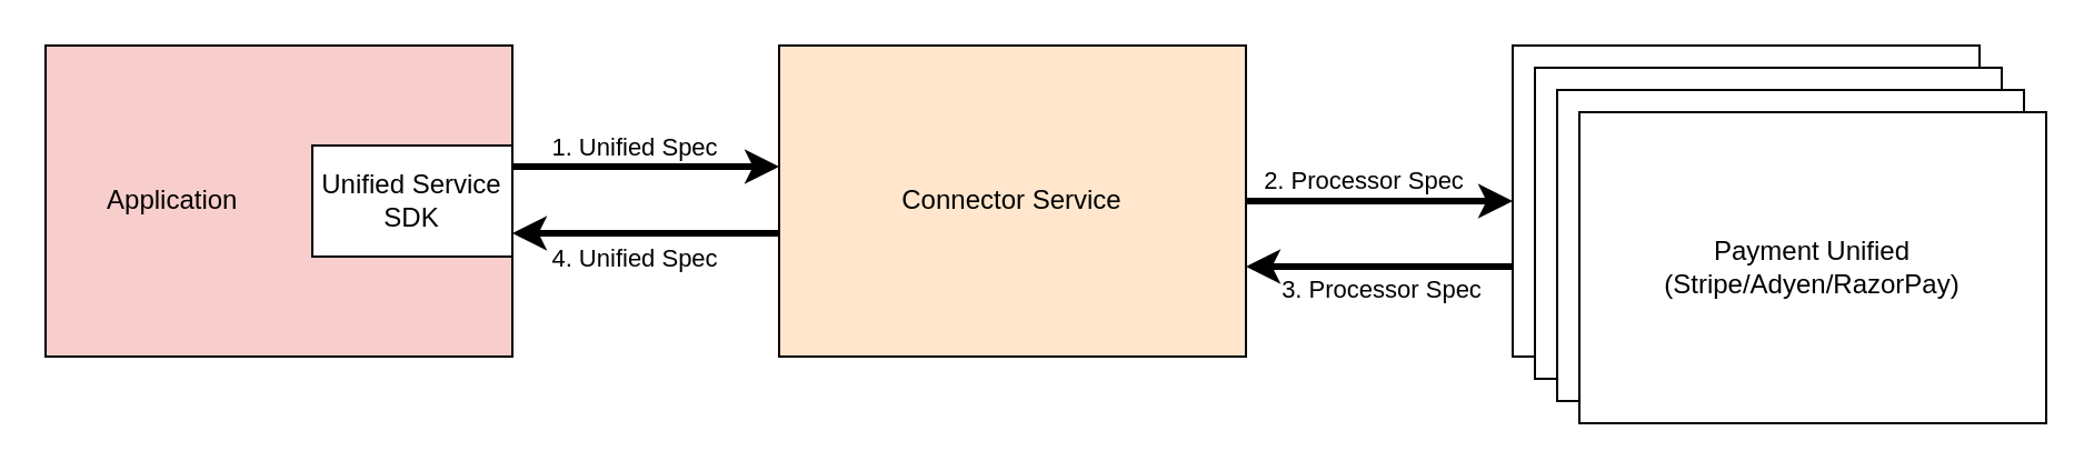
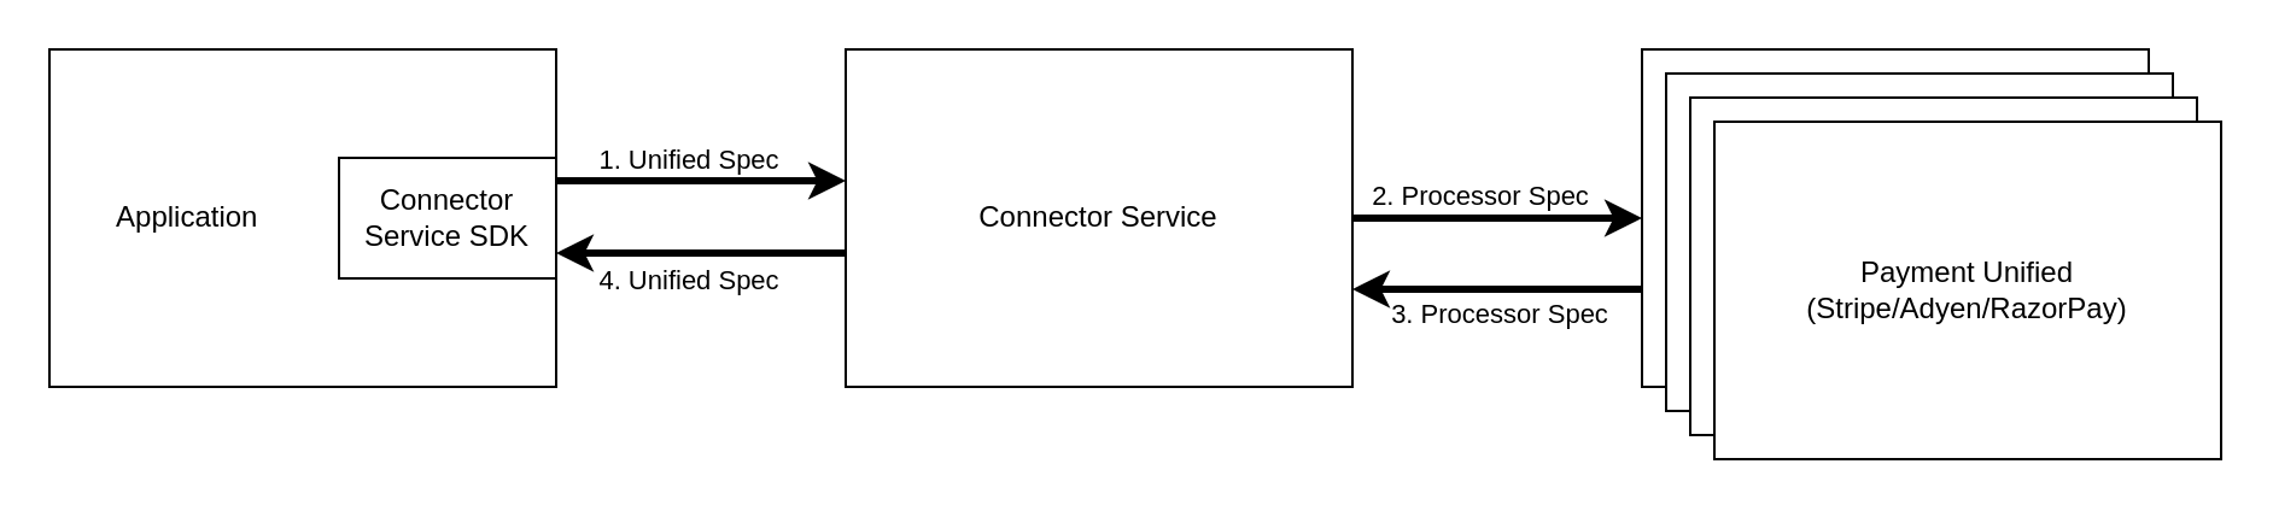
  <mxCell id="0" />
  <mxCell id="1" parent="0" />
- <mxCell id="2" value="&amp;nbsp; &amp;nbsp; &amp;nbsp; &amp;nbsp; Application" style="rounded=0;whiteSpace=wrap;html=1;align=left;fillColor=#f8cecc;" vertex="1" parent="1"><mxGeometry x="20" y="20" width="210" height="140" as="geometry" /></mxCell>
+ <mxCell id="2" value="&amp;nbsp; &amp;nbsp; &amp;nbsp; &amp;nbsp; Application" style="rounded=0;whiteSpace=wrap;html=1;align=left;" vertex="1" parent="1"><mxGeometry x="20" y="20" width="210" height="140" as="geometry" /></mxCell>
  <mxCell id="3" style="edgeStyle=orthogonalEdgeStyle;rounded=0;orthogonalLoop=1;jettySize=auto;html=1;entryX=0;entryY=0.5;entryDx=0;entryDy=0;strokeWidth=3;" edge="1" parent="1"><mxGeometry relative="1" as="geometry"><mxPoint x="230" y="74.5" as="sourcePoint" /><mxPoint x="350" y="74.5" as="targetPoint" /></mxGeometry></mxCell>
  <mxCell id="4" value="1. Unified Spec" style="edgeLabel;html=1;align=center;verticalAlign=middle;resizable=0;points=[];" vertex="1" connectable="0" parent="3"><mxGeometry x="-0.1" y="4" relative="1" as="geometry"><mxPoint y="-5" as="offset" /></mxGeometry></mxCell>
- <mxCell id="5" value="Unified Service SDK" style="rounded=0;whiteSpace=wrap;html=1;" vertex="1" parent="1"><mxGeometry x="140" y="65" width="90" height="50" as="geometry" /></mxCell>
+ <mxCell id="5" value="Connector Service SDK" style="rounded=0;whiteSpace=wrap;html=1;" vertex="1" parent="1"><mxGeometry x="140" y="65" width="90" height="50" as="geometry" /></mxCell>
  <mxCell id="6" style="edgeStyle=orthogonalEdgeStyle;rounded=0;orthogonalLoop=1;jettySize=auto;html=1;exitX=1;exitY=0.5;exitDx=0;exitDy=0;entryX=0;entryY=0.5;entryDx=0;entryDy=0;strokeWidth=3;" edge="1" parent="1" source="8"><mxGeometry relative="1" as="geometry"><mxPoint x="680" y="90" as="targetPoint" /></mxGeometry></mxCell>
  <mxCell id="7" value="2. Processor Spec" style="edgeLabel;html=1;align=center;verticalAlign=middle;resizable=0;points=[];" vertex="1" connectable="0" parent="6"><mxGeometry x="-0.137" y="-2" relative="1" as="geometry"><mxPoint y="-12" as="offset" /></mxGeometry></mxCell>
- <mxCell id="8" value="Connector Service" style="rounded=0;whiteSpace=wrap;html=1;fillColor=#ffe6cc;" vertex="1" parent="1"><mxGeometry x="350" y="20" width="210" height="140" as="geometry" /></mxCell>
+ <mxCell id="8" value="Connector Service" style="rounded=0;whiteSpace=wrap;html=1;" vertex="1" parent="1"><mxGeometry x="350" y="20" width="210" height="140" as="geometry" /></mxCell>
  <mxCell id="9" value="Payment Processor" style="rounded=0;whiteSpace=wrap;html=1;" vertex="1" parent="1"><mxGeometry x="680" y="20" width="210" height="140" as="geometry" /></mxCell>
  <mxCell id="10" value="Payment Processor" style="rounded=0;whiteSpace=wrap;html=1;" vertex="1" parent="1"><mxGeometry x="690" y="30" width="210" height="140" as="geometry" /></mxCell>
  <mxCell id="11" value="Payment Processor" style="rounded=0;whiteSpace=wrap;html=1;" vertex="1" parent="1"><mxGeometry x="700" y="40" width="210" height="140" as="geometry" /></mxCell>
  <mxCell id="12" value="Payment Unified (Stripe/Adyen/RazorPay)" style="rounded=0;whiteSpace=wrap;html=1;" vertex="1" parent="1"><mxGeometry x="710" y="50" width="210" height="140" as="geometry" /></mxCell>
  <mxCell id="13" style="edgeStyle=orthogonalEdgeStyle;rounded=0;orthogonalLoop=1;jettySize=auto;html=1;exitX=1;exitY=0.5;exitDx=0;exitDy=0;entryX=0;entryY=0.5;entryDx=0;entryDy=0;strokeWidth=3;startArrow=classic;startFill=1;endArrow=none;endFill=0;" edge="1" parent="1"><mxGeometry relative="1" as="geometry"><mxPoint x="560" y="119.5" as="sourcePoint" /><mxPoint x="680" y="119.5" as="targetPoint" /></mxGeometry></mxCell>
  <mxCell id="14" value="3. Processor Spec" style="edgeLabel;html=1;align=center;verticalAlign=middle;resizable=0;points=[];" vertex="1" connectable="0" parent="13"><mxGeometry x="-0.137" y="-2" relative="1" as="geometry"><mxPoint x="8" y="8" as="offset" /></mxGeometry></mxCell>
  <mxCell id="15" style="edgeStyle=orthogonalEdgeStyle;rounded=0;orthogonalLoop=1;jettySize=auto;html=1;entryX=0;entryY=0.5;entryDx=0;entryDy=0;strokeWidth=3;startArrow=classic;startFill=1;endArrow=none;endFill=0;" edge="1" parent="1"><mxGeometry relative="1" as="geometry"><mxPoint x="230" y="104.5" as="sourcePoint" /><mxPoint x="350" y="104.5" as="targetPoint" /></mxGeometry></mxCell>
  <mxCell id="16" value="4. Unified Spec" style="edgeLabel;html=1;align=center;verticalAlign=middle;resizable=0;points=[];" vertex="1" connectable="0" parent="15"><mxGeometry x="-0.1" y="4" relative="1" as="geometry"><mxPoint y="15" as="offset" /></mxGeometry></mxCell>
